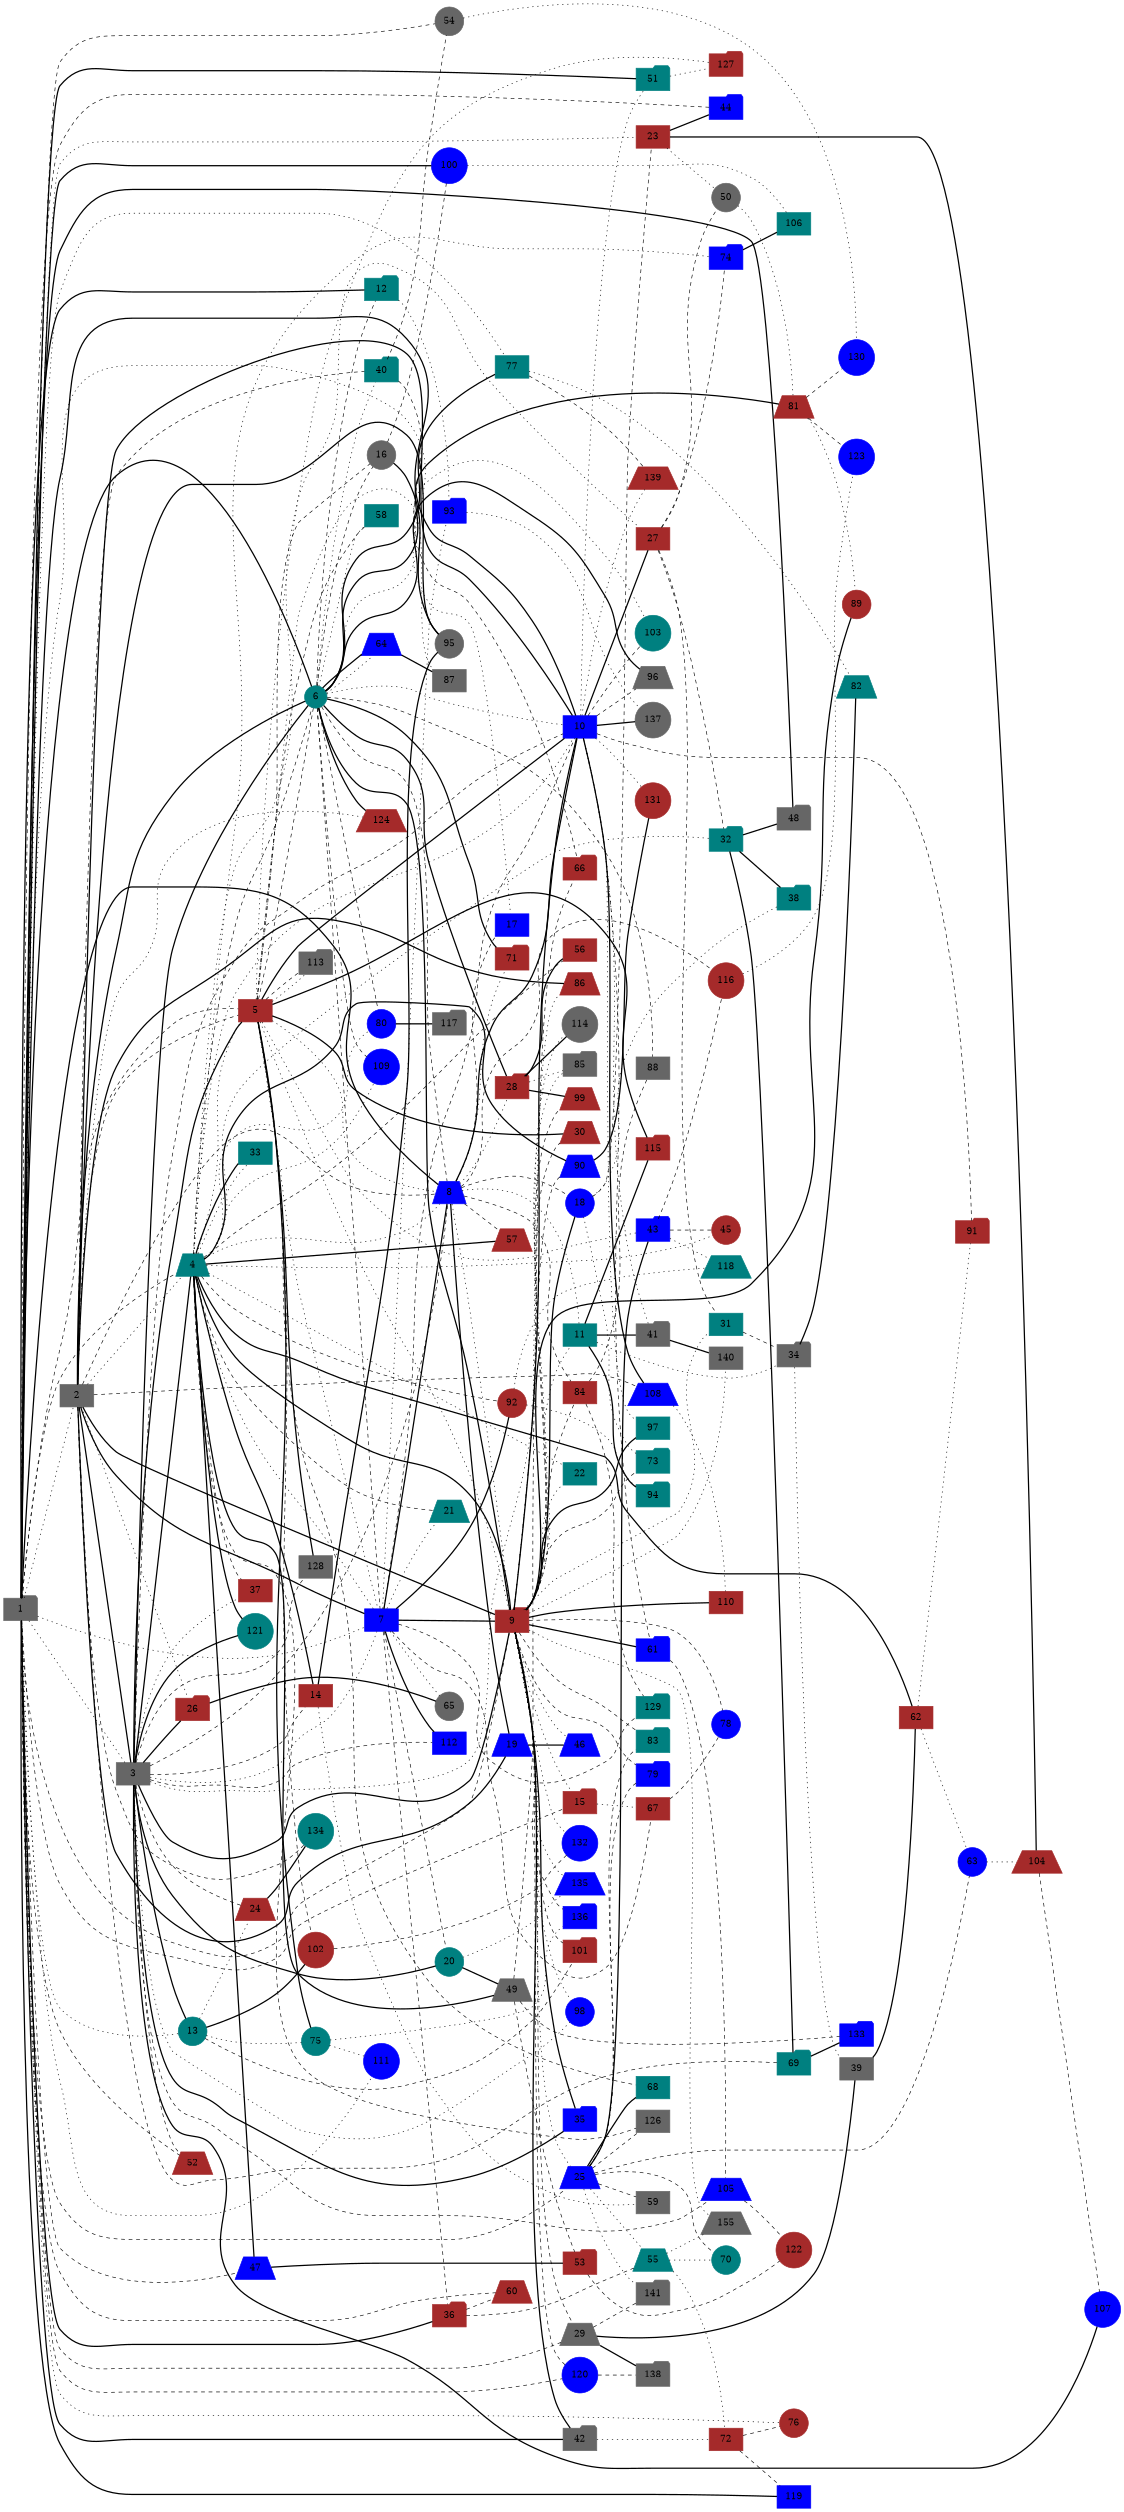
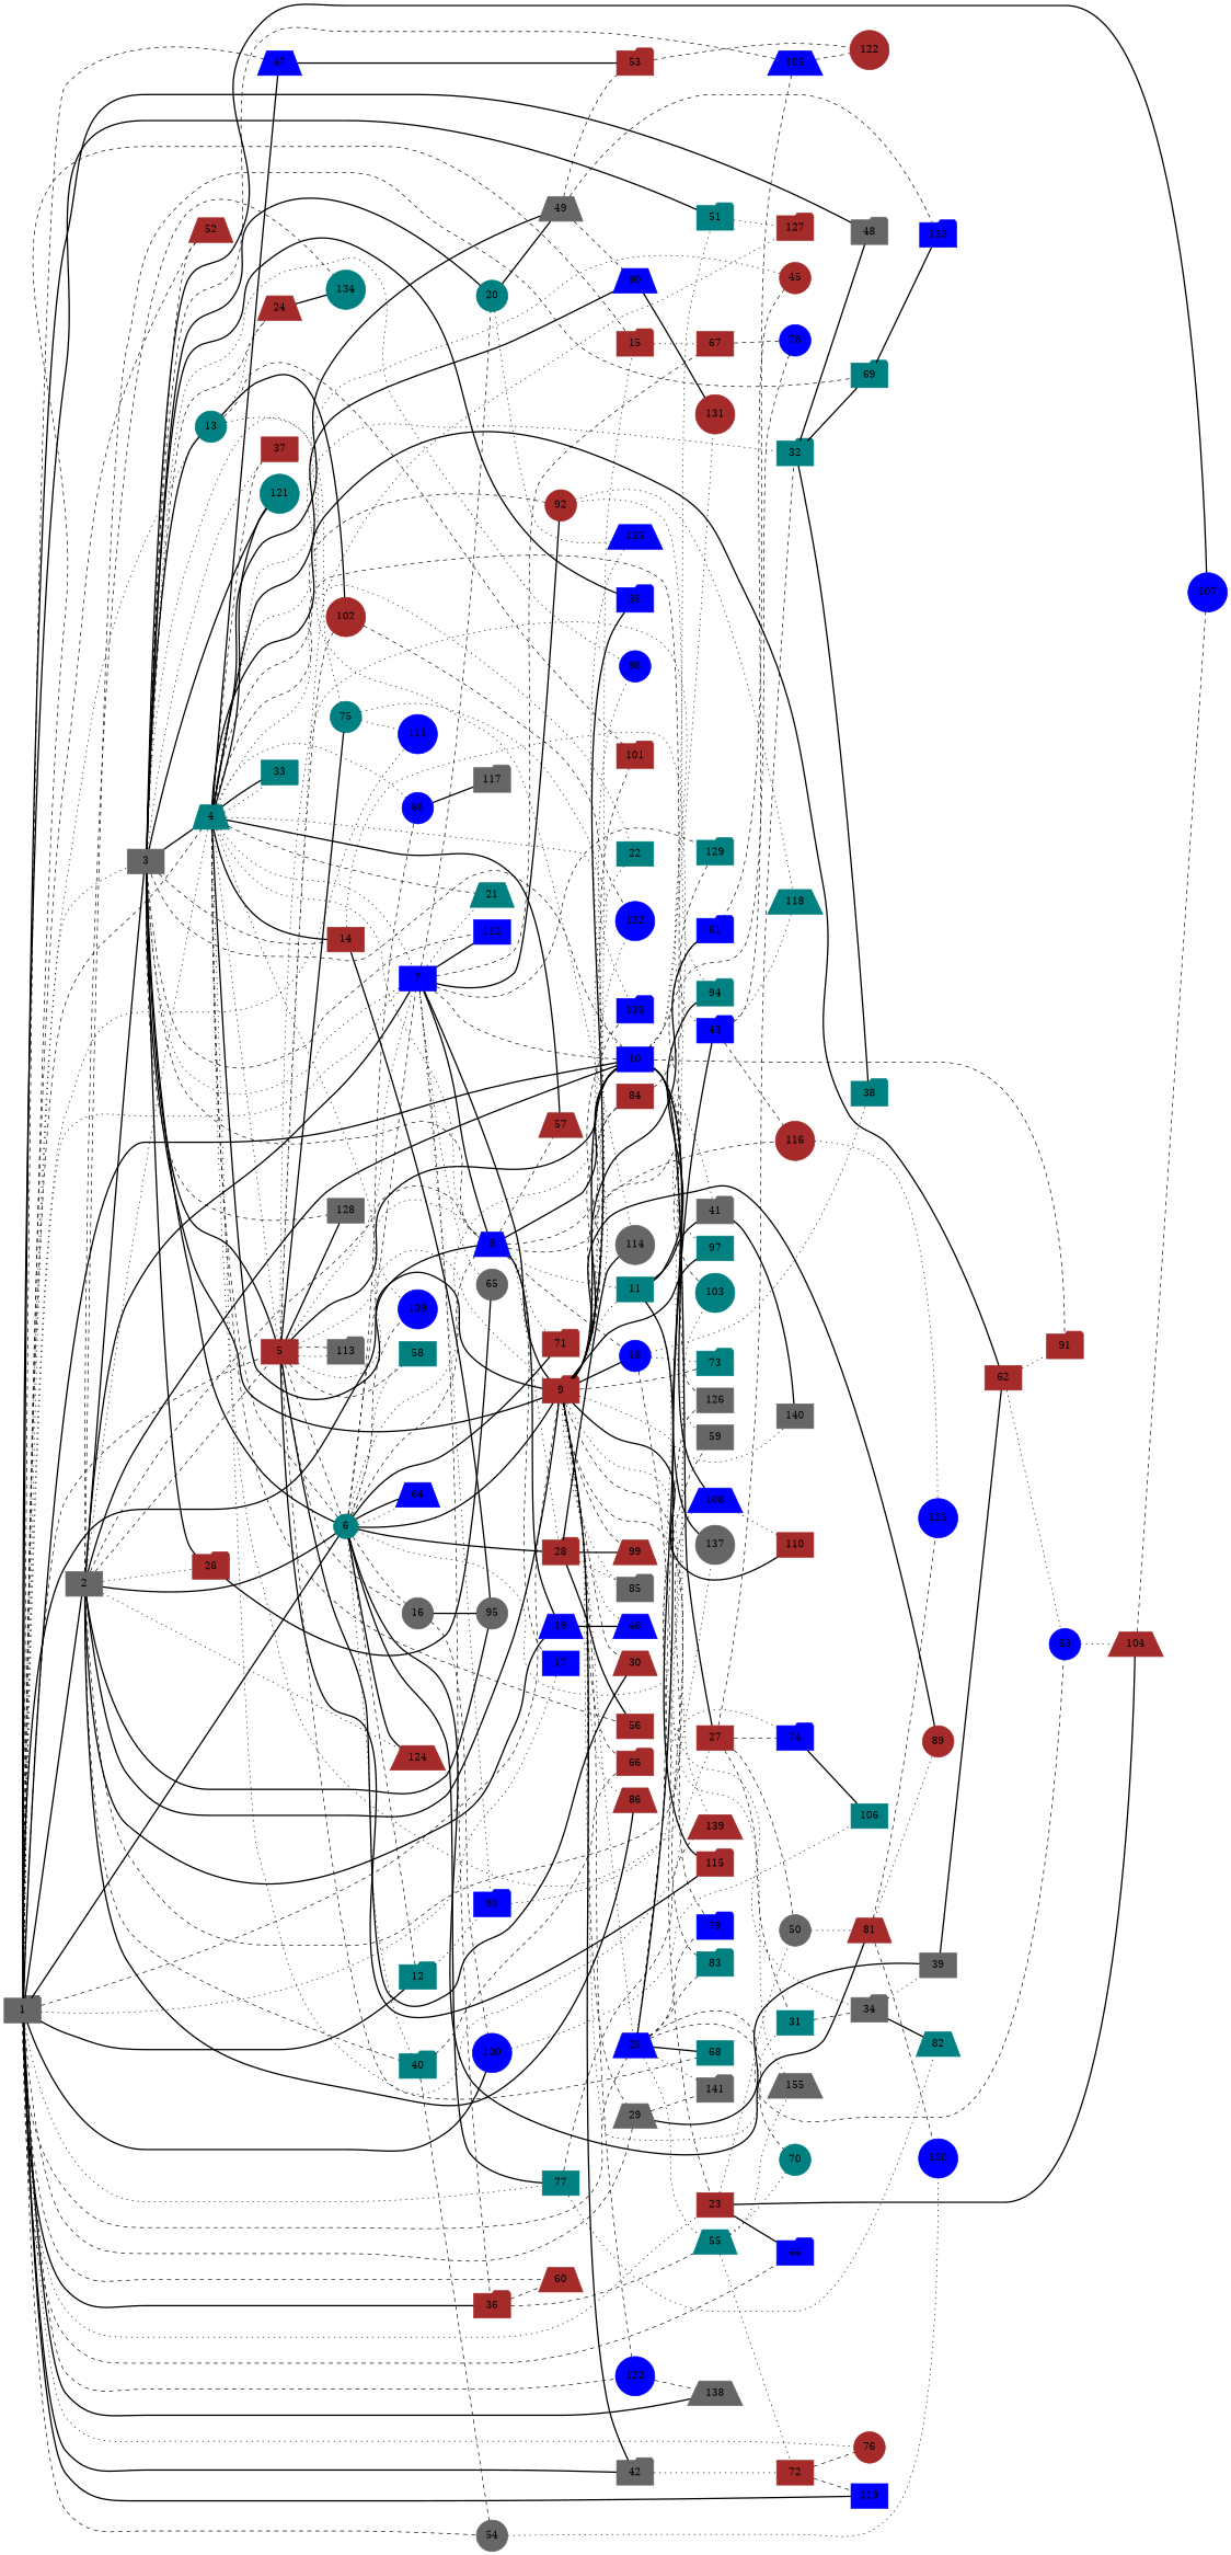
  graph {
    rankdir=LR
    node [color=brown shape=folder style=filled]
    edge [style=dashed]
    1 [color=gray40]
    2 [color=gray40 shape=box]
    3 [color=gray40 shape=box]
    4 [color=teal shape=trapezium]
    5 [shape=box]
    6 [color=teal shape=circle]
    7 [color=blue shape=box]
    8 [color=blue shape=trapezium]
    9
    10 [color=blue shape=box]
    12 [color=teal]
    13 [color=teal shape=circle]
    15
    17 [color=blue shape=box]
    23 [shape=box]
    25 [color=blue shape=trapezium]
    29 [color=gray40 shape=trapezium]
    36
    42 [color=gray40]
    44 [color=blue]
    47 [color=blue shape=trapezium]
    48 [color=gray40]
    51 [color=teal]
    52 [shape=trapezium]
    54 [color=gray40 shape=circle]
    60 [shape=trapezium]
    76 [shape=circle]
    77 [color=teal shape=box]
    100 [color=blue shape=circle]
    111 [color=blue shape=circle]
    119 [color=blue shape=box]
    120 [color=blue shape=circle]
-   138 [color=gray40]
+   138 [color=gray40 shape=trapezium]
    19 [color=blue shape=trapezium]
    26
    40 [color=teal]
    69 [color=teal]
    86 [shape=trapezium]
    95 [color=gray40 shape=circle]
    108 [color=blue shape=trapezium]
    124 [shape=trapezium]
    134 [color=teal shape=circle]
    14 [shape=box]
    20 [color=teal shape=circle]
    24 [shape=trapezium]
    35 [color=blue]
    37 [shape=box]
    98 [color=blue shape=circle]
    105 [color=blue shape=trapezium]
    107 [color=blue shape=circle]
    112 [color=blue shape=box]
    114 [color=gray40 shape=circle]
    121 [color=teal shape=circle]
    128 [color=gray40 shape=box]
    21 [color=teal shape=trapezium]
    22 [color=teal shape=box]
    27 [shape=box]
    32 [color=teal]
    33 [color=teal shape=box]
    45 [shape=circle]
    49 [color=gray40 shape=trapezium]
    56 [shape=box]
    57 [shape=trapezium]
    62 [shape=box]
    74 [color=blue]
    80 [color=blue shape=circle]
    90 [color=blue shape=trapezium]
    92 [shape=circle]
    109 [color=blue shape=circle]
    126 [color=gray40 shape=box]
    16 [color=gray40 shape=circle]
    30 [shape=trapezium]
    43 [color=blue]
    58 [color=teal shape=box]
    68 [color=teal shape=box]
    75 [color=teal shape=circle]
-   87 [color=gray40 shape=box]
    102 [shape=circle]
    113 [color=gray40]
    115
    127
    28
    64 [color=blue shape=trapezium]
    71
    81 [shape=trapezium]
-   88 [color=gray40 shape=box]
-   96 [color=gray40 shape=trapezium]
    103 [color=teal shape=circle]
    65 [color=gray40 shape=circle]
    67 [shape=box]
    93 [color=blue]
    129 [color=teal]
    11 [color=teal shape=box]
    18 [color=blue shape=circle]
    84 [shape=box]
    116 [shape=circle]
    31 [color=teal shape=box]
    46 [color=blue shape=trapezium]
    61 [color=blue]
    66
    73 [color=teal]
    78 [color=blue shape=circle]
    79 [color=blue]
    83 [color=teal]
    85 [color=gray40]
    89 [shape=circle]
    97 [color=teal shape=box]
    99 [shape=trapezium]
    101
    110 [shape=box]
    n111 [color=gray40 label=155 shape=trapezium]
    132 [color=blue shape=circle]
    135 [color=blue shape=trapezium]
    136 [color=blue]
    140 [color=gray40 shape=box]
    41 [color=gray40]
    91
    131 [shape=circle]
    137 [color=gray40 shape=circle]
    139 [shape=trapezium]
    50 [color=gray40 shape=circle]
    104 [shape=trapezium]
    59 [color=gray40 shape=box]
    55 [color=teal shape=trapezium]
    63 [color=blue shape=circle]
    70 [color=teal shape=circle]
    141 [color=gray40]
    39 [color=gray40 shape=box]
    72 [shape=box]
    53
    130 [color=blue shape=circle]
    82 [color=teal shape=trapezium]
    106 [color=teal shape=box]
    133 [color=blue]
    122 [shape=circle]
    38 [color=teal]
    117 [color=gray40]
    94 [color=teal]
    118 [color=teal shape=trapezium]
    123 [color=blue shape=circle]
    34 [color=gray40]
-   1 -- 2 [style=dotted]
+   1 -- 2 [style=bold]
    1 -- 3 [style=dotted]
    1 -- 4
    1 -- 5
    1 -- 6 [style=bold]
    1 -- 7 [style=dotted]
    1 -- 8 [style=bold]
    1 -- 9
    1 -- 10 [style=bold]
    1 -- 12 [style=bold]
    1 -- 13 [style=dotted]
    1 -- 15
    1 -- 17 [style=dotted]
    1 -- 23 [style=dotted]
    1 -- 25
    1 -- 29
    1 -- 36 [style=bold]
    1 -- 42 [style=bold]
    1 -- 44
    1 -- 47
    1 -- 48 [style=bold]
    1 -- 51 [style=bold]
    1 -- 52
    1 -- 54
    1 -- 60
    1 -- 76 [style=dotted]
    1 -- 77 [style=dotted]
    1 -- 100 [style=bold]
    1 -- 111 [style=dotted]
    1 -- 119 [style=bold]
    1 -- 120
-   29 -- 138 [style=bold]
+   1 -- 138 [style=bold]
    2 -- 3 [style=bold]
    2 -- 4 [style=dotted]
    2 -- 5
    2 -- 6 [style=bold]
    2 -- 7 [style=bold]
    2 -- 8
    2 -- 9 [style=bold]
    2 -- 10 [style=bold]
    2 -- 19 [style=bold]
    2 -- 26 [style=dotted]
    2 -- 40
    2 -- 69
    2 -- 86 [style=bold]
    2 -- 95 [style=bold]
    2 -- 108
    2 -- 124 [style=dotted]
    2 -- 134
    3 -- 4 [style=bold]
    3 -- 5 [style=bold]
    3 -- 6 [style=bold]
    3 -- 7 [style=dotted]
    3 -- 8
    3 -- 9 [style=bold]
    3 -- 10
    3 -- 13 [style=bold]
    3 -- 52
    3 -- 26 [style=bold]
    3 -- 14
    3 -- 20 [style=bold]
    3 -- 24
    3 -- 35 [style=bold]
    3 -- 37 [style=dotted]
    3 -- 98 [style=dotted]
    3 -- 105
    3 -- 107 [style=bold]
    3 -- 112
    3 -- 114 [style=dotted]
    3 -- 121 [style=bold]
    3 -- 128
    4 -- 5 [style=dotted]
    4 -- 6
    4 -- 7 [style=dotted]
    4 -- 8 [style=dotted]
    4 -- 9 [style=bold]
    4 -- 10 [style=dotted]
    4 -- 47 [style=bold]
    4 -- 14 [style=bold]
    4 -- 37
    4 -- 121 [style=bold]
    4 -- 21
    4 -- 22 [style=dotted]
    4 -- 27 [style=dotted]
    4 -- 32 [style=dotted]
    4 -- 33 [style=dotted]
    4 -- 33 [style=bold]
    4 -- 45 [style=dotted]
    4 -- 49 [style=bold]
    4 -- 56
    4 -- 57 [style=bold]
    4 -- 62 [style=bold]
    4 -- 74 [style=dotted]
    4 -- 80 [style=dotted]
    4 -- 90 [style=bold]
    4 -- 92
    4 -- 109 [style=dotted]
    4 -- 126
    5 -- 6
    5 -- 7 [style=dotted]
    5 -- 8 [style=dotted]
    5 -- 9 [style=dotted]
    5 -- 10 [style=bold]
    5 -- 128 [style=bold]
    5 -- 16
    5 -- 30 [style=bold]
    5 -- 43 [style=dotted]
    5 -- 58
    5 -- 68
    5 -- 75 [style=bold]
-   5 -- 87 [style=dotted]
    5 -- 102
    5 -- 113 [style=dotted]
    5 -- 113
    5 -- 115 [style=bold]
    5 -- 127 [style=dotted]
    6 -- 7
    6 -- 8
    6 -- 9 [style=bold]
    6 -- 10 [style=dotted]
    6 -- 12
    6 -- 77 [style=bold]
    6 -- 40 [style=dotted]
    6 -- 124 [style=bold]
    6 -- 80
    6 -- 109
    6 -- 16
    6 -- 58 [style=dotted]
    6 -- 28 [style=bold]
    6 -- 64 [style=dotted]
    6 -- 64 [style=bold]
    6 -- 71 [style=bold]
    6 -- 81 [style=bold]
-   6 -- 88
-   6 -- 96 [style=bold]
    6 -- 103 [style=dotted]
    7 -- 8 [style=bold]
    7 -- 9 [style=bold]
    7 -- 10
    7 -- 36
    7 -- 20
    7 -- 112 [style=bold]
    7 -- 21 [style=dotted]
    7 -- 92 [style=bold]
    7 -- 65 [style=dotted]
    7 -- 67
    7 -- 93 [style=dotted]
    7 -- 129
    8 -- 9 [style=dotted]
    8 -- 10 [style=bold]
    8 -- 17
    8 -- 19 [style=bold]
    8 -- 57
    8 -- 28 [style=dotted]
    8 -- 71 [style=dotted]
    8 -- 11 [style=dotted]
    8 -- 18
    8 -- 84
    8 -- 116
    9 -- 10 [style=bold]
    9 -- 15 [style=dotted]
    9 -- 25 [style=dotted]
    9 -- 29
    9 -- 42 [style=bold]
    9 -- 120
    9 -- 86 [style=dotted]
    9 -- 35 [style=bold]
    9 -- 98 [style=dotted]
    9 -- 22 [style=dotted]
    9 -- 30
    9 -- 11 [style=dotted]
    9 -- 18 [style=bold]
    9 -- 84
    9 -- 31 [style=dotted]
    9 -- 46 [style=dotted]
    9 -- 61 [style=bold]
    9 -- 66
    9 -- 73
    9 -- 78
    9 -- 79
    9 -- 83
    9 -- 85 [style=dotted]
    9 -- 89 [style=bold]
    9 -- 97 [style=bold]
    9 -- 99
    9 -- 101
    9 -- 110 [style=bold]
    9 -- n111 [style=dotted]
    9 -- 132 [style=dotted]
    9 -- 135 [style=dotted]
    9 -- 136
    9 -- 140 [style=dotted]
    10 -- 51 [style=dotted]
    10 -- 108 [style=bold]
    10 -- 27 [style=bold]
-   10 -- 96
    10 -- 103
    10 -- 61
    10 -- 97 [style=dotted]
    10 -- 41 [style=dotted]
    10 -- 91
    10 -- 131 [style=dotted]
    10 -- 137 [style=bold]
    10 -- 139 [style=dotted]
    12 -- 93 [style=dotted]
    13 -- 24 [style=dotted]
    13 -- 75 [style=dotted]
    13 -- 102 [style=bold]
    13 -- 101
    15 -- 67 [style=dotted]
    23 -- 44 [style=bold]
    23 -- 50 [style=dotted]
    23 -- 104 [style=bold]
    25 -- 126
    25 -- 43 [style=bold]
    25 -- 68 [style=bold]
    25 -- 79
    25 -- 83
    25 -- 59
    25 -- 55 [style=dotted]
    25 -- 63
    25 -- 70
    25 -- 141 [style=dotted]
    29 -- 141
    29 -- 39 [style=bold]
    36 -- 60
    36 -- 55
    42 -- 72 [style=dotted]
    47 -- 53 [style=bold]
    51 -- 127 [style=dotted]
    54 -- 130 [style=dotted]
    77 -- 139
    77 -- 82 [style=dotted]
    100 -- 106 [style=dotted]
    120 -- 138
    19 -- 46 [style=bold]
    26 -- 65 [style=bold]
    40 -- 54
    40 -- 66
    69 -- 133 [style=bold]
    108 -- 110 [style=dotted]
    14 -- 95 [style=bold]
    14 -- 59 [style=dotted]
    20 -- 49 [style=bold]
    20 -- 135 [style=dotted]
    24 -- 134 [style=bold]
    105 -- 122
    27 -- 32
    27 -- 74
    27 -- 31
    27 -- 50
    32 -- 48 [style=bold]
    32 -- 69 [style=bold]
    32 -- 38 [style=bold]
    49 -- 90
    49 -- 53
    49 -- 133
    62 -- 91 [style=dotted]
    62 -- 63 [style=dotted]
    74 -- 106 [style=bold]
    80 -- 117 [style=bold]
    90 -- 131 [style=bold]
    92 -- 94 [style=dotted]
    92 -- 118 [style=dotted]
    16 -- 100
    16 -- 95 [style=bold]
    43 -- 45
    43 -- 116
    43 -- 118 [style=dotted]
    75 -- 111 [style=dotted]
    75 -- 136 [style=dotted]
    102 -- 132
    28 -- 114 [style=bold]
    28 -- 56 [style=bold]
    28 -- 85 [style=dotted]
    28 -- 99 [style=bold]
-   64 -- 87 [style=bold]
    81 -- 89 [style=dotted]
    81 -- 130
    81 -- 123
    67 -- 78
    93 -- 137 [style=dotted]
    11 -- 115 [style=bold]
    11 -- 41 [style=bold]
    11 -- 94 [style=bold]
    11 -- 34 [style=dotted]
    18 -- 23
    18 -- 73 [style=dotted]
    18 -- 38 [style=dotted]
-   84 -- 88
    84 -- 129
    116 -- 123 [style=dotted]
    31 -- 34
    61 -- 105
    41 -- 140 [style=bold]
    50 -- 81 [style=dotted]
    104 -- 107
    55 -- n111 [style=dotted]
    55 -- 70 [style=dotted]
    55 -- 72 [style=dotted]
    63 -- 104 [style=dotted]
    39 -- 62 [style=bold]
    72 -- 76
    72 -- 119
    53 -- 122
    34 -- 39 [style=dotted]
    34 -- 82 [style=bold]
  }
